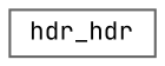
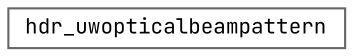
  digraph {
    rankdir=LR
    fontname="JetBrains Mono"
-   n1 [color=grey40 fillcolor=white fontname="JetBrains Mono" fontsize=10 height=0.2 label=hdr_hdr shape=box style=filled width=0.4]
+   n1 [color=grey40 fillcolor=white fontname="JetBrains Mono" fontsize=10 height=0.2 label=hdr_uwopticalbeampattern shape=box style=filled width=0.4]
  }
